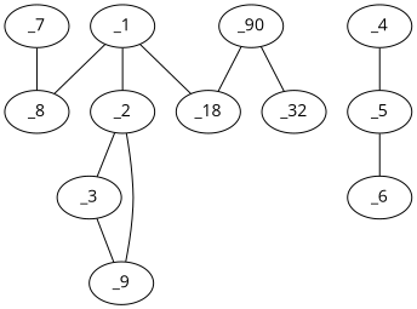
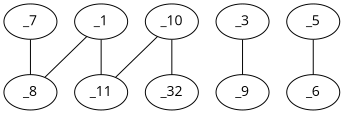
  graph {
    fontname="Open Sans"
    node [charge=0 chem=1 fontname="Open Sans" symbol="C  " x=3.9709]
    edge [fontname="Open Sans" valence=1]
    _1 [x=4.4487 y=-0.3636]
-   _2 [x=2.9135 y=-1.6068]
    _8 [x=6.1534 y=-1.4083]
-   _11 [chem=2 symbol="O  " y=2.5849 label=_18]
+   _11 [chem=2 symbol="O  " y=2.5849]
    _3 [x=2 y=-1.2]
    _9 [chem=7 symbol="Cl " x=3.1215 y=-2.5849]
-   _10 [chem=5 symbol="S  " y=1.5849 label=_90]
+   _10 [chem=5 symbol="S  " y=1.5849]
    n8 [chem=2 label=_32 symbol="O  " x=3.1049 y=2.0849]
-   _4 [x=2.1045 y=-0.2055]
    _5 [x=4.7075 y=0.6023]
    _6 [x=6.5722 y=0.1546]
    _7 [x=6.9305 y=-0.7789]
-   _1 -- _2
    _1 -- _8
    _1 -- _11
-   _2 -- _3
-   _2 -- _9
    _3 -- _9
    _10 -- _11 [valence=2]
    _10 -- n8 [valence=2]
-   _4 -- _5
    _5 -- _6
    _7 -- _8
  }
